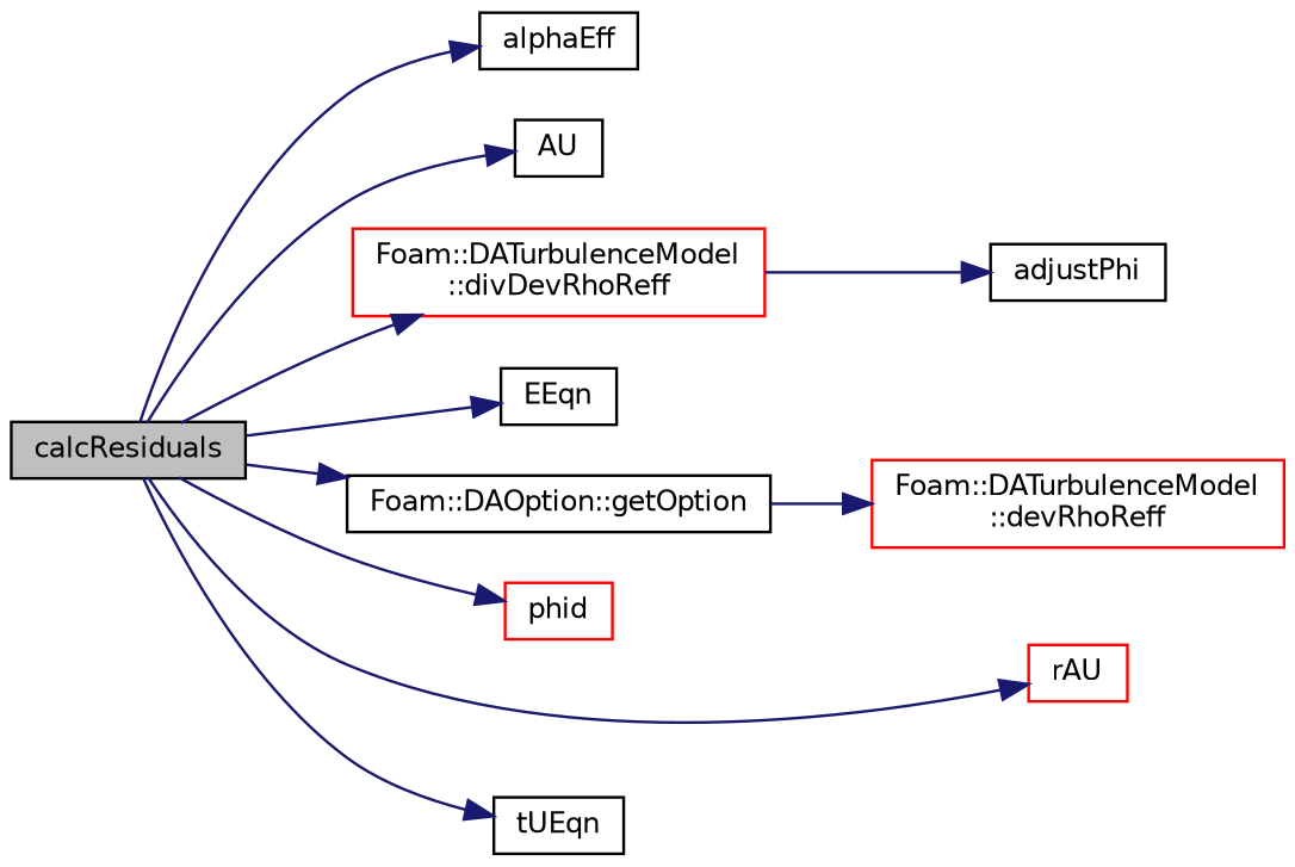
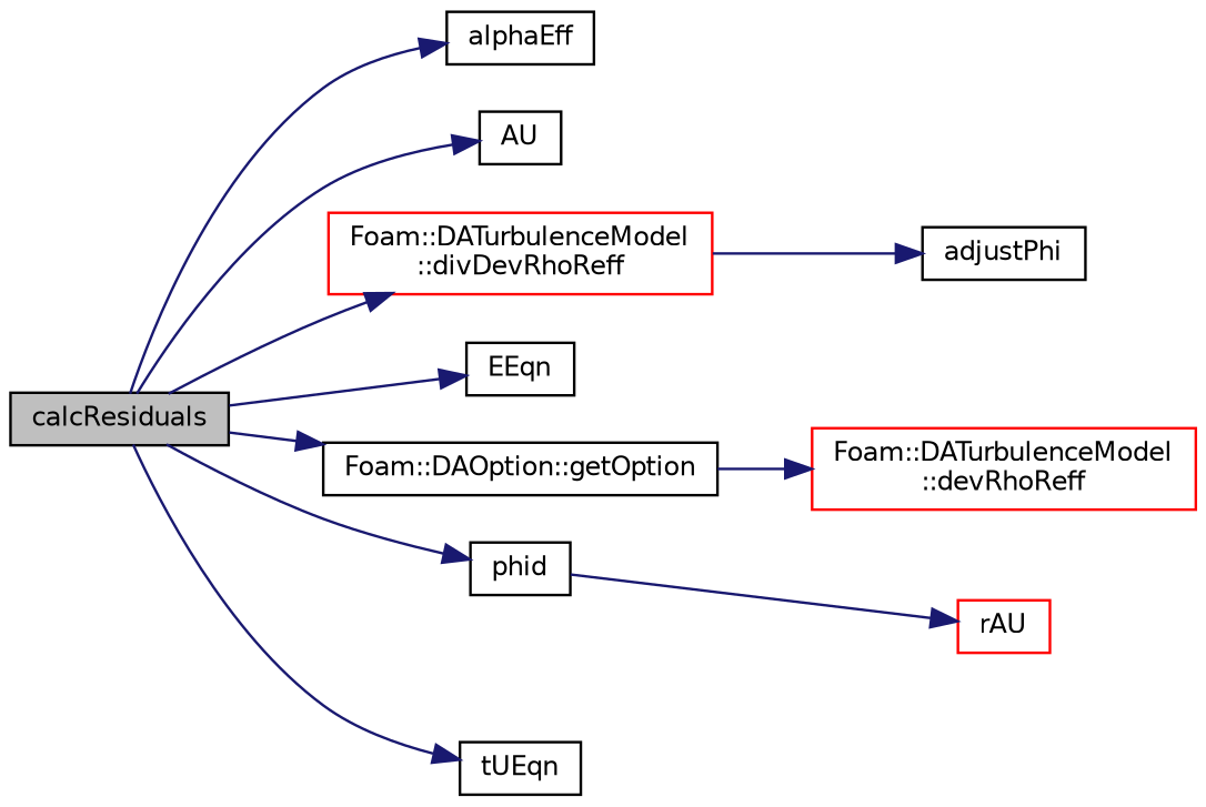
  digraph {
    rankdir=LR
    node [color=black fontname=Helvetica fontsize=10 shape=record]
    edge [color=midnightblue fontname=Helvetica fontsize=10 labelfontname=Helvetica labelfontsize=10 style=solid]
    n1 [fillcolor=grey75 fontcolor=black height=0.2 label=calcResiduals style=filled width=0.4]
    n2 [height=0.2 label=alphaEff width=0.4]
    n3 [height=0.2 label=AU width=0.4]
    n4 [color=red height=0.2 label="Foam::DATurbulenceModel\l::divDevRhoReff" width=0.4]
    n5 [height=0.2 label=EEqn width=0.4]
    n6 [height=0.2 label="Foam::DAOption::getOption" width=0.4]
-   n7 [color=red height=0.2 label=phid width=0.4]
+   n7 [height=0.2 label=phid width=0.4]
    n8 [color=red height=0.2 label=rAU width=0.4]
    n9 [height=0.2 label=tUEqn width=0.4]
    n10 [height=0.2 label=adjustPhi width=0.4]
    n11 [color=red height=0.2 label="Foam::DATurbulenceModel\l::devRhoReff" width=0.4]
    n1 -> n2
    n1 -> n3
    n1 -> n4
    n1 -> n5
    n1 -> n6
    n1 -> n7
-   n1 -> n8
+   n7 -> n8
    n1 -> n9
    n4 -> n10
    n6 -> n11
  }
